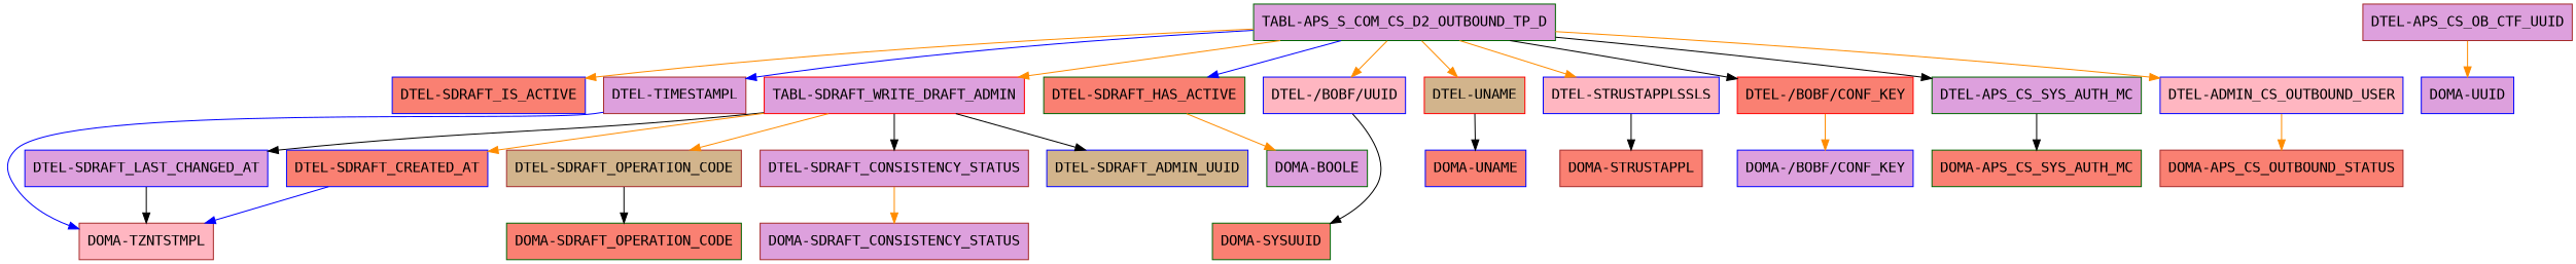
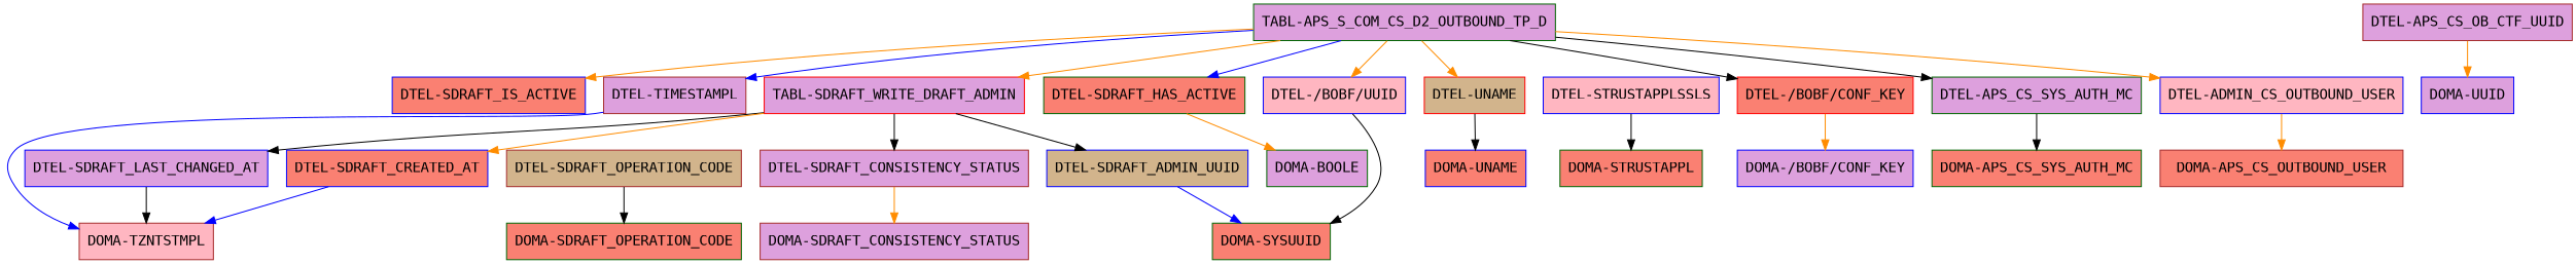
  digraph {
    fontname="DejaVu Sans Mono"
    node [color=blue fillcolor=plum fontname="DejaVu Sans Mono" shape=box style=filled]
    edge [color=darkorange fontname="DejaVu Sans Mono"]
    "TABL-APS_S_COM_CS_D2_OUTBOUND_TP_D" [color=darkgreen]
    "DTEL-SDRAFT_IS_ACTIVE" [fillcolor=salmon]
    "TABL-SDRAFT_WRITE_DRAFT_ADMIN" [color=red]
    "DTEL-SDRAFT_HAS_ACTIVE" [color=darkgreen fillcolor=salmon]
    "DTEL-/BOBF/UUID" [fillcolor=lightpink]
    "DTEL-UNAME" [color=red fillcolor=tan]
    "DTEL-TIMESTAMPL" [color=brown]
    "DTEL-STRUSTAPPLSSLS" [fillcolor=lightpink]
    "DTEL-/BOBF/CONF_KEY" [color=red fillcolor=salmon]
    "DTEL-APS_CS_SYS_AUTH_MC" [color=darkgreen]
    n11 [fillcolor=lightpink label="DTEL-ADMIN_CS_OUTBOUND_USER"]
    "DTEL-SDRAFT_OPERATION_CODE" [color=brown fillcolor=tan]
    "DTEL-SDRAFT_CONSISTENCY_STATUS" [color=brown]
    "DTEL-SDRAFT_ADMIN_UUID" [fillcolor=tan]
    "DTEL-SDRAFT_LAST_CHANGED_AT"
    "DTEL-SDRAFT_CREATED_AT" [fillcolor=salmon]
    "DOMA-BOOLE" [color=darkgreen]
    "DOMA-SYSUUID" [color=darkgreen fillcolor=salmon]
    "DOMA-UNAME" [fillcolor=salmon]
    "DOMA-TZNTSTMPL" [color=brown fillcolor=lightpink]
-   "DOMA-STRUSTAPPL" [color=brown fillcolor=salmon]
+   "DOMA-STRUSTAPPL" [color=darkgreen fillcolor=salmon]
    "DTEL-APS_CS_OB_CTF_UUID" [color=brown]
    "DOMA-UUID"
    "DOMA-/BOBF/CONF_KEY"
    "DOMA-APS_CS_SYS_AUTH_MC" [color=darkgreen fillcolor=salmon]
-   "DOMA-APS_CS_OUTBOUND_USER" [color=brown fillcolor=salmon label="DOMA-APS_CS_OUTBOUND_STATUS"]
+   "DOMA-APS_CS_OUTBOUND_USER" [color=brown fillcolor=salmon]
    "DOMA-SDRAFT_OPERATION_CODE" [color=darkgreen fillcolor=salmon]
    "DOMA-SDRAFT_CONSISTENCY_STATUS" [color=brown]
    "TABL-APS_S_COM_CS_D2_OUTBOUND_TP_D" -> "DTEL-SDRAFT_IS_ACTIVE"
    "TABL-APS_S_COM_CS_D2_OUTBOUND_TP_D" -> "TABL-SDRAFT_WRITE_DRAFT_ADMIN"
    "TABL-APS_S_COM_CS_D2_OUTBOUND_TP_D" -> "DTEL-SDRAFT_HAS_ACTIVE" [color=blue]
    "TABL-APS_S_COM_CS_D2_OUTBOUND_TP_D" -> "DTEL-/BOBF/UUID"
    "TABL-APS_S_COM_CS_D2_OUTBOUND_TP_D" -> "DTEL-UNAME"
    "TABL-APS_S_COM_CS_D2_OUTBOUND_TP_D" -> "DTEL-TIMESTAMPL" [color=blue]
-   "TABL-APS_S_COM_CS_D2_OUTBOUND_TP_D" -> "DTEL-STRUSTAPPLSSLS"
    "TABL-APS_S_COM_CS_D2_OUTBOUND_TP_D" -> "DTEL-/BOBF/CONF_KEY" [color=black]
    "TABL-APS_S_COM_CS_D2_OUTBOUND_TP_D" -> "DTEL-APS_CS_SYS_AUTH_MC" [color=black]
    "TABL-APS_S_COM_CS_D2_OUTBOUND_TP_D" -> n11
-   "TABL-SDRAFT_WRITE_DRAFT_ADMIN" -> "DTEL-SDRAFT_OPERATION_CODE"
    "TABL-SDRAFT_WRITE_DRAFT_ADMIN" -> "DTEL-SDRAFT_CONSISTENCY_STATUS" [color=black]
    "TABL-SDRAFT_WRITE_DRAFT_ADMIN" -> "DTEL-SDRAFT_ADMIN_UUID" [color=black]
    "TABL-SDRAFT_WRITE_DRAFT_ADMIN" -> "DTEL-SDRAFT_LAST_CHANGED_AT" [color=black]
    "TABL-SDRAFT_WRITE_DRAFT_ADMIN" -> "DTEL-SDRAFT_CREATED_AT"
    "DTEL-SDRAFT_HAS_ACTIVE" -> "DOMA-BOOLE"
    "DTEL-/BOBF/UUID" -> "DOMA-SYSUUID" [color=black]
    "DTEL-UNAME" -> "DOMA-UNAME" [color=black]
    "DTEL-TIMESTAMPL" -> "DOMA-TZNTSTMPL" [color=blue]
    "DTEL-STRUSTAPPLSSLS" -> "DOMA-STRUSTAPPL" [color=black]
    "DTEL-/BOBF/CONF_KEY" -> "DOMA-/BOBF/CONF_KEY"
    "DTEL-APS_CS_SYS_AUTH_MC" -> "DOMA-APS_CS_SYS_AUTH_MC" [color=black]
    n11 -> "DOMA-APS_CS_OUTBOUND_USER"
    "DTEL-SDRAFT_OPERATION_CODE" -> "DOMA-SDRAFT_OPERATION_CODE" [color=black]
    "DTEL-SDRAFT_CONSISTENCY_STATUS" -> "DOMA-SDRAFT_CONSISTENCY_STATUS"
+   "DTEL-SDRAFT_ADMIN_UUID" -> "DOMA-SYSUUID" [color=blue]
    "DTEL-SDRAFT_LAST_CHANGED_AT" -> "DOMA-TZNTSTMPL" [color=black]
    "DTEL-SDRAFT_CREATED_AT" -> "DOMA-TZNTSTMPL" [color=blue]
    "DTEL-APS_CS_OB_CTF_UUID" -> "DOMA-UUID"
  }
